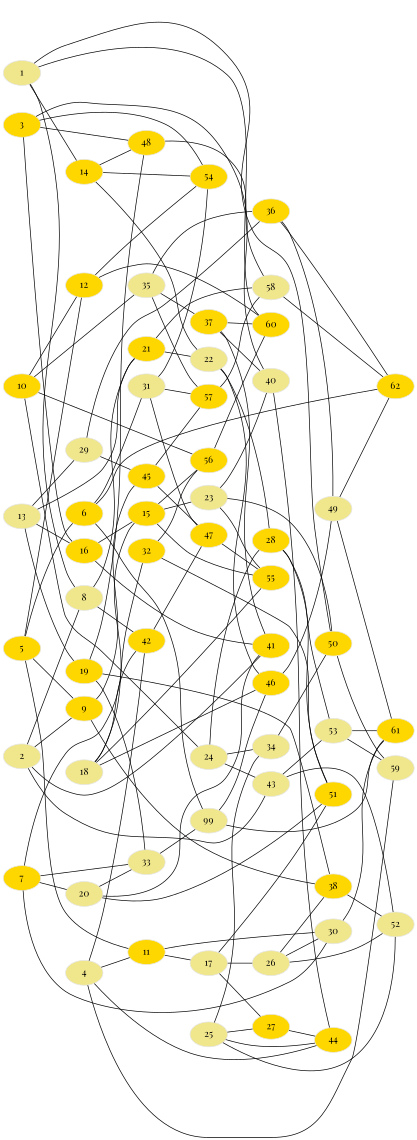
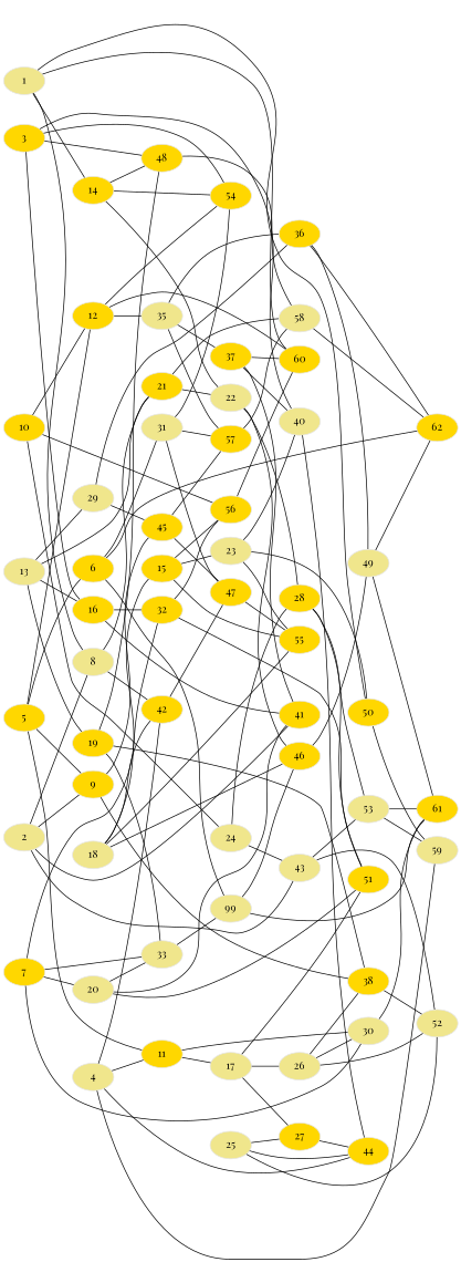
  graph {
    fontname="Playfair Display"
    rankdir=LR
    node [color=gray90 fillcolor=gold fontname="Playfair Display" style=filled]
    edge [fontname="Playfair Display"]
    1 [fillcolor=khaki]
    8 [fillcolor=khaki]
    14
    50
    60
    42
    21
    48
    54
    22 [fillcolor=khaki]
    59 [fillcolor=khaki]
    2 [fillcolor=khaki]
    9
    41
    43 [fillcolor=khaki]
    38
    45
    52 [fillcolor=khaki]
    53 [fillcolor=khaki]
    3
    16
    40 [fillcolor=khaki]
    32
    44
    58 [fillcolor=khaki]
    4 [fillcolor=khaki]
    11
    30 [fillcolor=khaki]
    17 [fillcolor=khaki]
    47
    5
    6
    12
    31 [fillcolor=khaki]
    n35 [fillcolor=khaki label=99]
    62
    57
    46
    61
    7
    15
    20 [fillcolor=khaki]
    33 [fillcolor=khaki]
    56
    23 [fillcolor=khaki]
    55
    51
    10
    24 [fillcolor=khaki]
    35 [fillcolor=khaki]
    28
-   34 [fillcolor=khaki]
    36
    37
    26 [fillcolor=khaki]
    27
    13 [fillcolor=khaki]
    19
    29 [fillcolor=khaki]
    18 [fillcolor=khaki]
    49 [fillcolor=khaki]
    25 [fillcolor=khaki]
    1 -- 8
    1 -- 14
    1 -- 50
    1 -- 60
    8 -- 42
    8 -- 21
    14 -- 48
    14 -- 54
    14 -- 22
    50 -- 59
    42 -- 47
    21 -- 22
    21 -- 58
    48 -- 58
    22 -- 46
    22 -- 28
    2 -- 8
    2 -- 9
    2 -- 41
    2 -- 43
    9 -- 38
    9 -- 45
    43 -- 52
    43 -- 53
    38 -- 52
    45 -- 47
    45 -- 57
    53 -- 59
    53 -- 61
    3 -- 48
    3 -- 54
    3 -- 16
    3 -- 40
    16 -- 41
-   16 -- 15
+   16 -- 32
    40 -- 44
    32 -- 56
    32 -- 51
    58 -- 62
    4 -- 42
    4 -- 59
    4 -- 44
    4 -- 11
    11 -- 30
    11 -- 17
    30 -- 61
    17 -- 51
    17 -- 26
    17 -- 27
    47 -- 55
    5 -- 9
    5 -- 11
    5 -- 6
    5 -- 12
    6 -- 31
    6 -- n35
    6 -- 62
    12 -- 60
    12 -- 54
    31 -- 54
    31 -- 47
    31 -- 57
    n35 -- 46
    n35 -- 61
    57 -- 58
    46 -- 49
    7 -- 30
    7 -- 15
    7 -- 20
    7 -- 33
    15 -- 56
    15 -- 23
    15 -- 55
    20 -- 41
    20 -- 33
    20 -- 51
    33 -- n35
    56 -- 60
    23 -- 50
    23 -- 40
    23 -- 55
    10 -- 12
    10 -- 56
    10 -- 24
-   10 -- 35
+   12 -- 35
    24 -- 43
    24 -- 28
-   24 -- 34
    35 -- 57
    35 -- 36
    35 -- 37
    28 -- 53
    28 -- 51
-   34 -- 50
    36 -- 62
    36 -- 49
    37 -- 60
    37 -- 41
    37 -- 40
    26 -- 38
    26 -- 52
    26 -- 30
    27 -- 44
    13 -- 21
    13 -- 16
    13 -- 19
    13 -- 29
    19 -- 48
    19 -- 38
    19 -- 33
    29 -- 45
    29 -- 36
    18 -- 42
    18 -- 32
    18 -- 46
    18 -- 55
    49 -- 62
    49 -- 61
    25 -- 52
    25 -- 44
-   25 -- 34
    25 -- 27
  }
